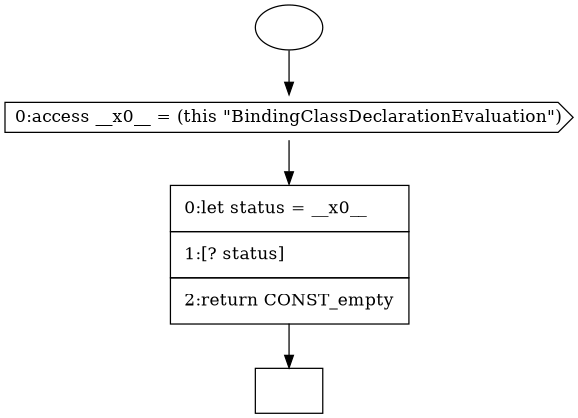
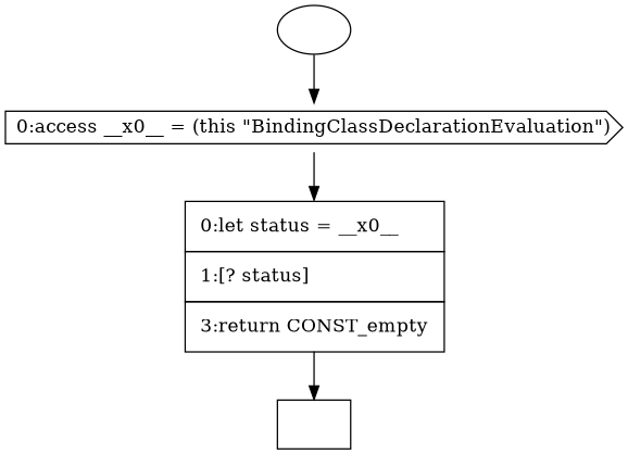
  digraph {
    node [color=black fillcolor=white style=filled]
    edge [color=black]
    n1 [label=" " shape=ellipse]
    n2 [label=<<font color="black">0:access __x0__ = (this &quot;BindingClassDeclarationEvaluation&quot;)</font>> shape=cds]
-   n3 [label=<<font color="black">     <table border="0" cellborder="1" cellspacing="0" cellpadding="10">       <tr><td align="left">0:let status = __x0__</td></tr>       <tr><td align="left">1:[? status]</td></tr>       <tr><td align="left">2:return CONST_empty</td></tr>     </table>   </font>> margin=0 shape=none]
+   n3 [label=<<font color="black">     <table border="0" cellborder="1" cellspacing="0" cellpadding="10">       <tr><td align="left">0:let status = __x0__</td></tr>       <tr><td align="left">1:[? status]</td></tr>       <tr><td align="left">3:return CONST_empty</td></tr>     </table>   </font>> margin=0 shape=none]
    n4 [label=" " shape=box]
    n1 -> n2
    n2 -> n3
    n3 -> n4
  }
